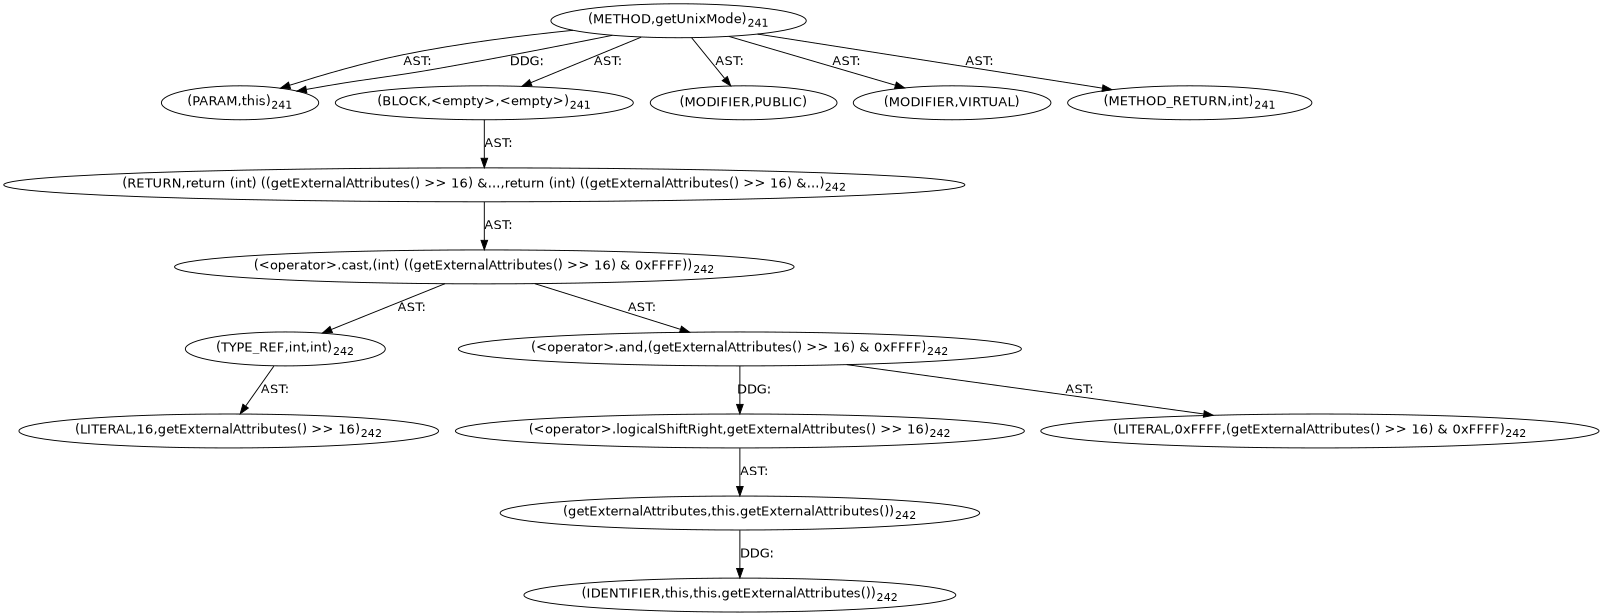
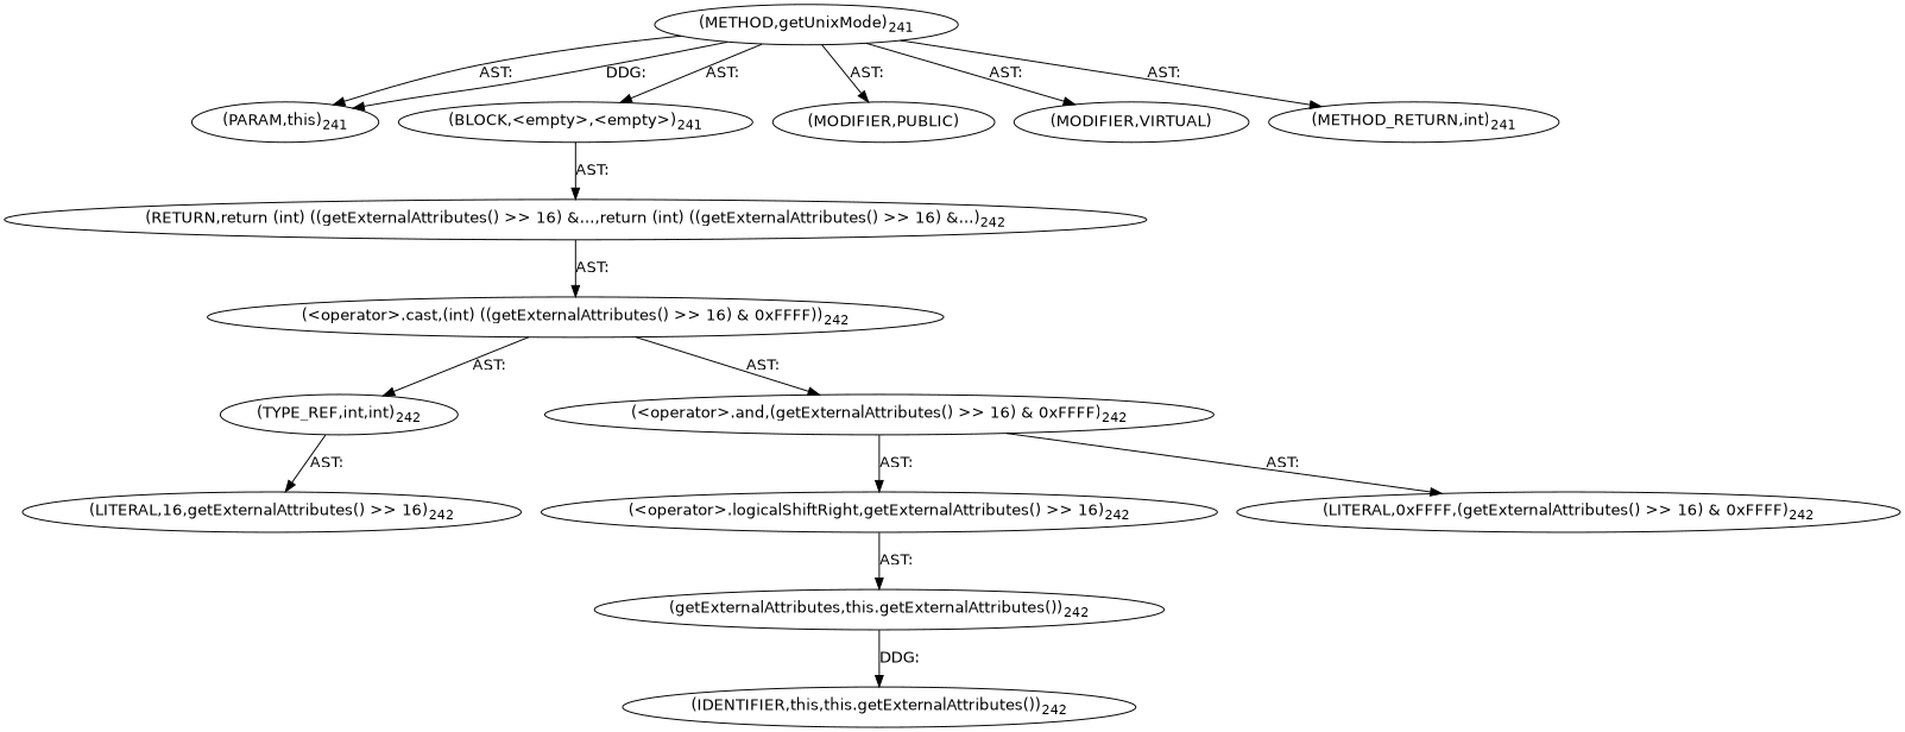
  digraph {
    fontname="DejaVu Sans"
    node [fontname="DejaVu Sans"]
    edge [fontname="DejaVu Sans"]
    n1 [label=<(METHOD,getUnixMode)<SUB>241</SUB>>]
    n2 [label=<(PARAM,this)<SUB>241</SUB>>]
    n3 [label=<(BLOCK,&lt;empty&gt;,&lt;empty&gt;)<SUB>241</SUB>>]
    n4 [label=<(MODIFIER,PUBLIC)>]
    n5 [label=<(MODIFIER,VIRTUAL)>]
    n6 [label=<(METHOD_RETURN,int)<SUB>241</SUB>>]
    n7 [label=<(RETURN,return (int) ((getExternalAttributes() &gt;&gt; 16) &amp;...,return (int) ((getExternalAttributes() &gt;&gt; 16) &amp;...)<SUB>242</SUB>>]
    n8 [label=<(&lt;operator&gt;.cast,(int) ((getExternalAttributes() &gt;&gt; 16) &amp; 0xFFFF))<SUB>242</SUB>>]
    n9 [label=<(TYPE_REF,int,int)<SUB>242</SUB>>]
    n10 [label=<(&lt;operator&gt;.and,(getExternalAttributes() &gt;&gt; 16) &amp; 0xFFFF)<SUB>242</SUB>>]
    n11 [label=<(LITERAL,16,getExternalAttributes() &gt;&gt; 16)<SUB>242</SUB>>]
    n12 [label=<(&lt;operator&gt;.logicalShiftRight,getExternalAttributes() &gt;&gt; 16)<SUB>242</SUB>>]
    n13 [label=<(LITERAL,0xFFFF,(getExternalAttributes() &gt;&gt; 16) &amp; 0xFFFF)<SUB>242</SUB>>]
    n14 [label=<(getExternalAttributes,this.getExternalAttributes())<SUB>242</SUB>>]
    n15 [label=<(IDENTIFIER,this,this.getExternalAttributes())<SUB>242</SUB>>]
    n1 -> n2 [label="AST: "]
    n1 -> n2 [label="DDG: "]
    n1 -> n3 [label="AST: "]
    n1 -> n4 [label="AST: "]
    n1 -> n5 [label="AST: "]
    n1 -> n6 [label="AST: "]
    n3 -> n7 [label="AST: "]
    n7 -> n8 [label="AST: "]
    n8 -> n9 [label="AST: "]
    n8 -> n10 [label="AST: "]
    n9 -> n11 [label="AST: "]
-   n10 -> n12 [label="DDG: "]
+   n10 -> n12 [label="AST: "]
    n10 -> n13 [label="AST: "]
    n12 -> n14 [label="AST: "]
    n14 -> n15 [label="DDG: "]
  }
